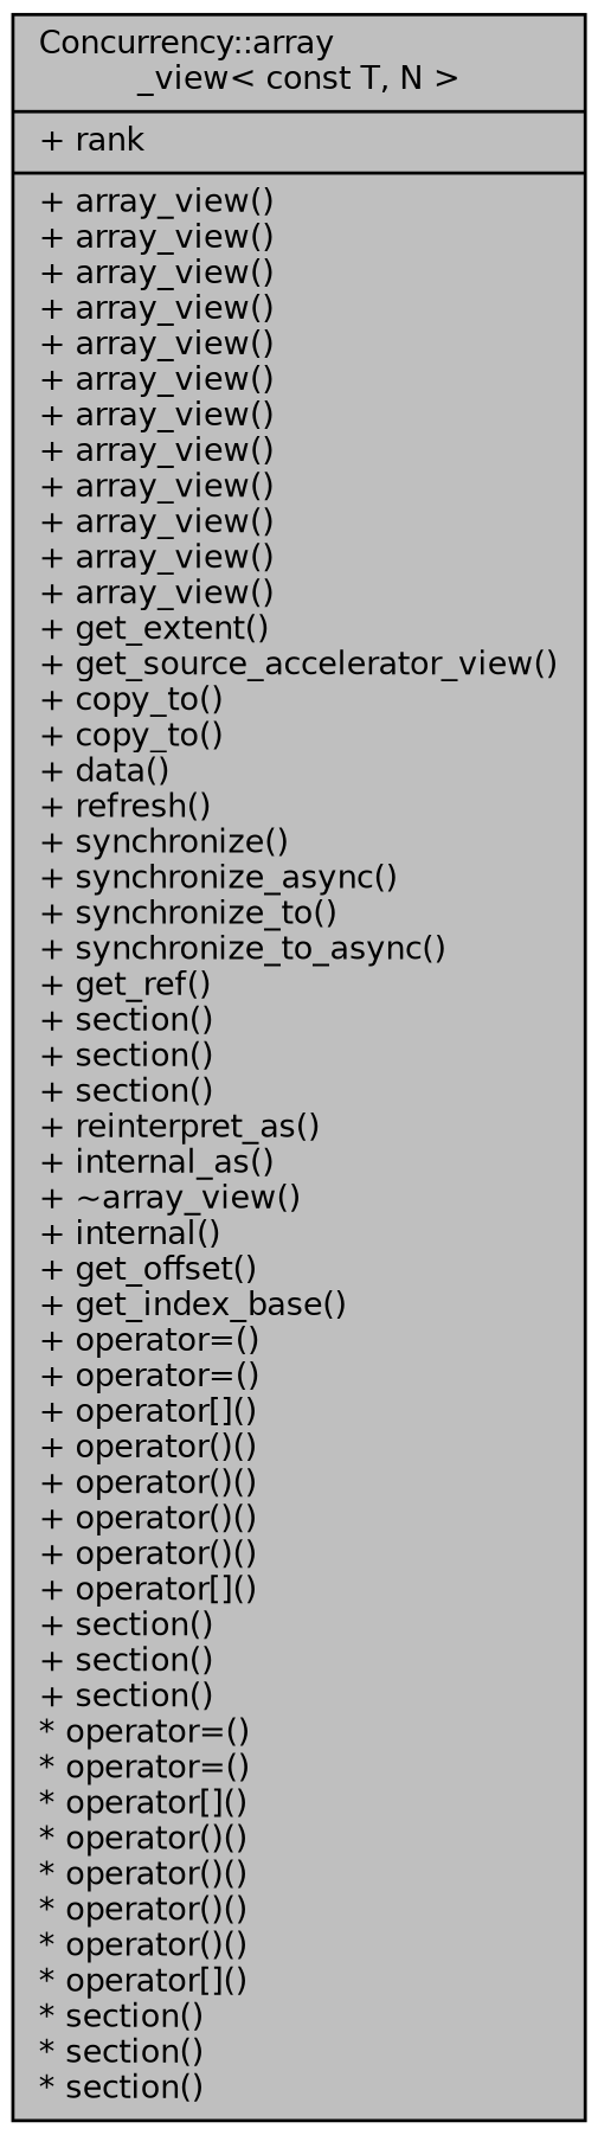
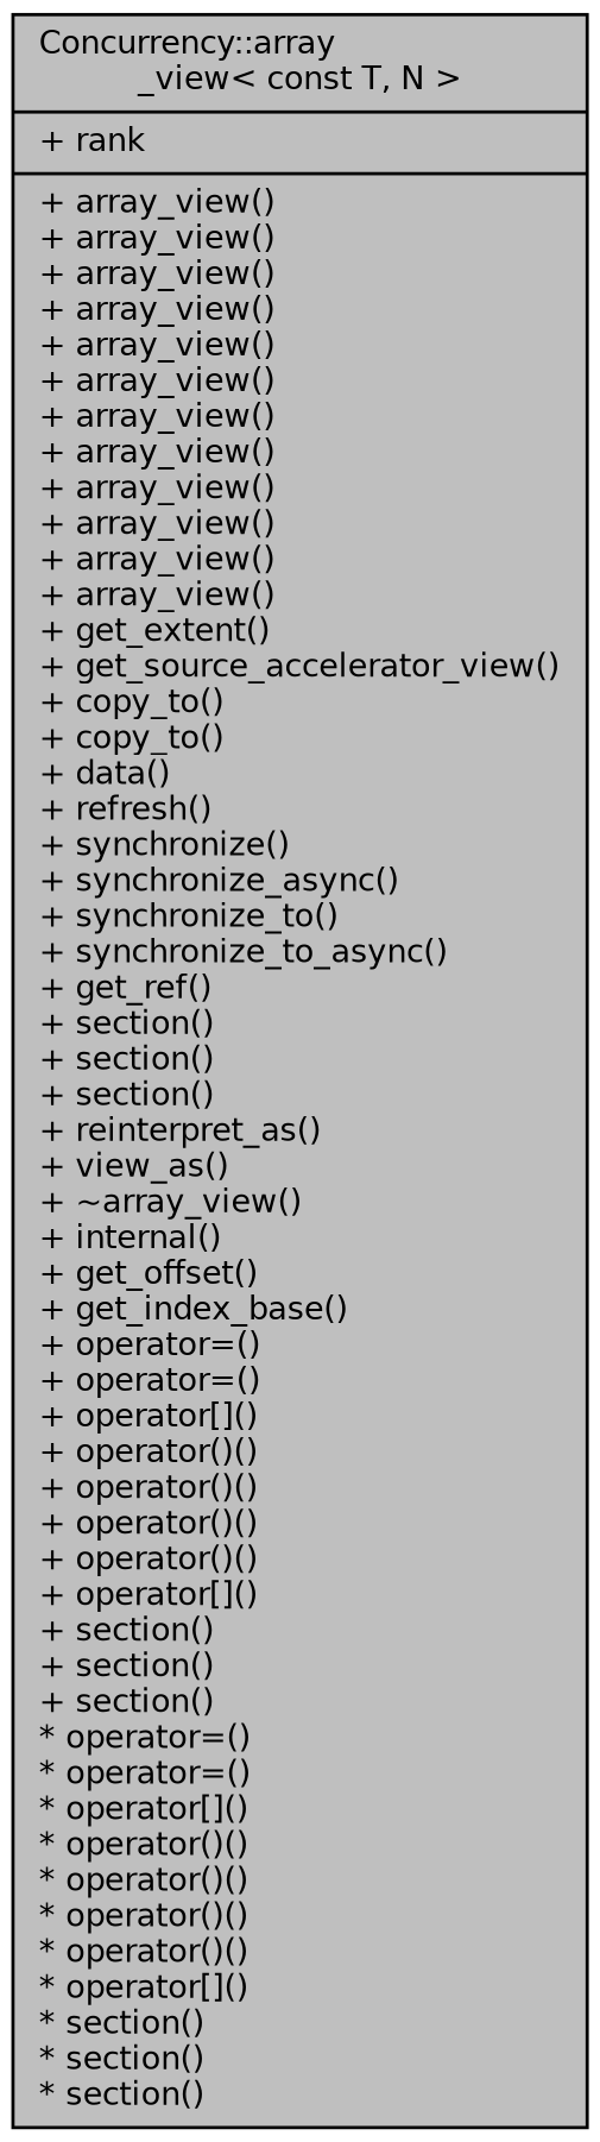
  digraph {
-   n1 [color=black fillcolor=grey75 fontcolor=black fontname=Helvetica fontsize=10 height=0.2 label="{Concurrency::array\l_view\< const T, N \>\n|+ rank\l|+ array_view()\l+ array_view()\l+ array_view()\l+ array_view()\l+ array_view()\l+ array_view()\l+ array_view()\l+ array_view()\l+ array_view()\l+ array_view()\l+ array_view()\l+ array_view()\l+ get_extent()\l+ get_source_accelerator_view()\l+ copy_to()\l+ copy_to()\l+ data()\l+ refresh()\l+ synchronize()\l+ synchronize_async()\l+ synchronize_to()\l+ synchronize_to_async()\l+ get_ref()\l+ section()\l+ section()\l+ section()\l+ reinterpret_as()\l+ internal_as()\l+ ~array_view()\l+ internal()\l+ get_offset()\l+ get_index_base()\l+ operator=()\l+ operator=()\l+ operator[]()\l+ operator()()\l+ operator()()\l+ operator()()\l+ operator()()\l+ operator[]()\l+ section()\l+ section()\l+ section()\l* operator=()\l* operator=()\l* operator[]()\l* operator()()\l* operator()()\l* operator()()\l* operator()()\l* operator[]()\l* section()\l* section()\l* section()\l}" shape=record style=filled width=0.4]
+   n1 [color=black fillcolor=grey75 fontcolor=black fontname=Helvetica fontsize=10 height=0.2 label="{Concurrency::array\l_view\< const T, N \>\n|+ rank\l|+ array_view()\l+ array_view()\l+ array_view()\l+ array_view()\l+ array_view()\l+ array_view()\l+ array_view()\l+ array_view()\l+ array_view()\l+ array_view()\l+ array_view()\l+ array_view()\l+ get_extent()\l+ get_source_accelerator_view()\l+ copy_to()\l+ copy_to()\l+ data()\l+ refresh()\l+ synchronize()\l+ synchronize_async()\l+ synchronize_to()\l+ synchronize_to_async()\l+ get_ref()\l+ section()\l+ section()\l+ section()\l+ reinterpret_as()\l+ view_as()\l+ ~array_view()\l+ internal()\l+ get_offset()\l+ get_index_base()\l+ operator=()\l+ operator=()\l+ operator[]()\l+ operator()()\l+ operator()()\l+ operator()()\l+ operator()()\l+ operator[]()\l+ section()\l+ section()\l+ section()\l* operator=()\l* operator=()\l* operator[]()\l* operator()()\l* operator()()\l* operator()()\l* operator()()\l* operator[]()\l* section()\l* section()\l* section()\l}" shape=record style=filled width=0.4]
  }
